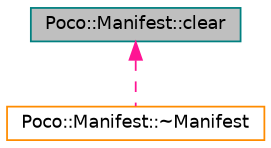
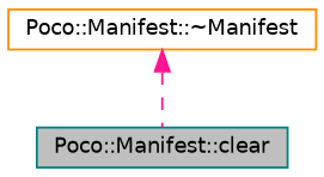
  digraph {
    rankdir=TB
    node [fontname=Helvetica fontsize=10 shape=record style=filled]
    n1 [color=teal fillcolor=grey75 fontcolor=black height=0.2 label="Poco::Manifest::clear" width=0.4]
    n2 [color=darkorange fillcolor=white height=0.2 label="Poco::Manifest::~Manifest" width=0.4]
-   n1 -> n2 [color=deeppink dir=back fontname=Helvetica fontsize=10 labelfontname=Helvetica labelfontsize=10 style=dashed]
+   n2 -> n1 [color=deeppink dir=back fontname=Helvetica fontsize=10 labelfontname=Helvetica labelfontsize=10 style=dashed]
  }
